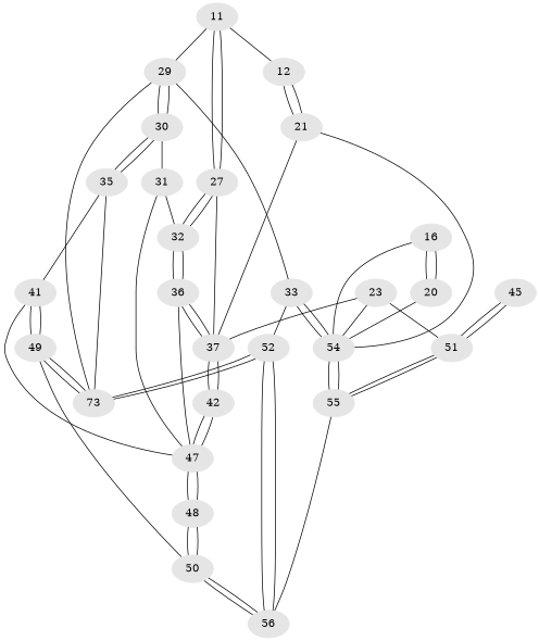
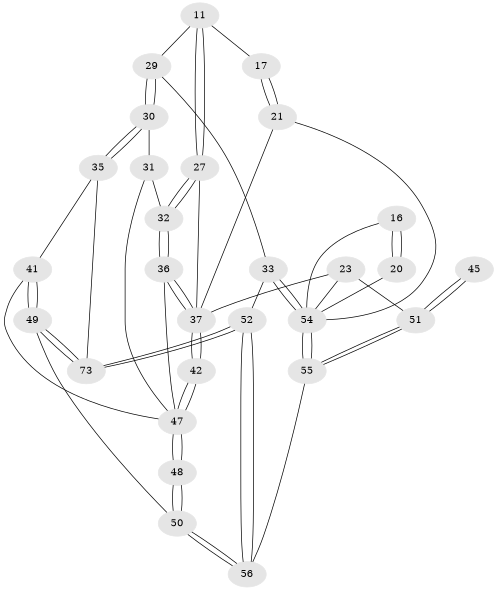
  graph {
    node [color=gray90 style=filled]
    11 [super="+7"]
-   12
+   12 [label=17]
    27
    29 [super="+26"]
    21
    37 [super="+28"]
    32
    30
    33 [super="+10+6"]
    n10 [label=73 super="+34"]
    54 [super="+46+18+19+17"]
    55
    16 [super="+15"]
    20
    42
    23
    51 [super="+43+44"]
    36
    31
    35
    52 [super="+24"]
    47 [super="+40+39"]
    41
    48
    56
    49
    50
    45
    11 -- 12 [weight=2]
    11 -- 27
    11 -- 27
    11 -- 29 [weight=2]
    12 -- 21
    12 -- 21
    27 -- 37
    27 -- 32
    27 -- 32
    29 -- 30
    29 -- 30
    29 -- 33
-   29 -- n10
    21 -- 37
    21 -- 54
    37 -- 42
    37 -- 42
    32 -- 36
    32 -- 36
    30 -- 31
    30 -- 35
    30 -- 35
    33 -- 54 [weight=3]
    33 -- 54
    33 -- 52 [weight=3]
    54 -- 55
    54 -- 55
    55 -- 56
    16 -- 54
    16 -- 20 [weight=2]
    16 -- 20
    20 -- 54
    42 -- 47
    42 -- 47
    23 -- 37
    23 -- 54
    23 -- 51
    51 -- 55
    51 -- 55
    36 -- 37
    36 -- 37
    36 -- 47
    31 -- 32
    31 -- 47
    35 -- n10
    35 -- 41
    52 -- n10 [weight=2]
    52 -- n10
    52 -- 56
    52 -- 56
    47 -- 48 [weight=2]
    47 -- 48
    41 -- 47
    41 -- 49
    41 -- 49
    48 -- 50
    48 -- 50
    49 -- n10
    49 -- n10
    49 -- 50
    50 -- 56
    50 -- 56
    45 -- 51 [weight=2]
    45 -- 51
  }
